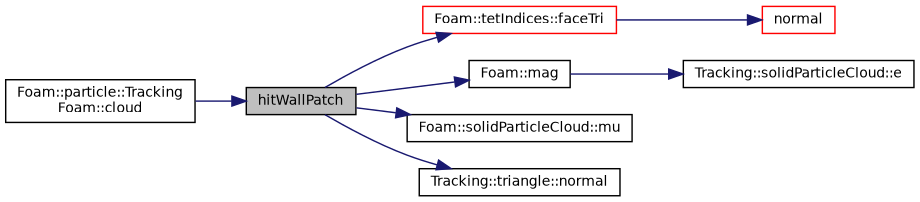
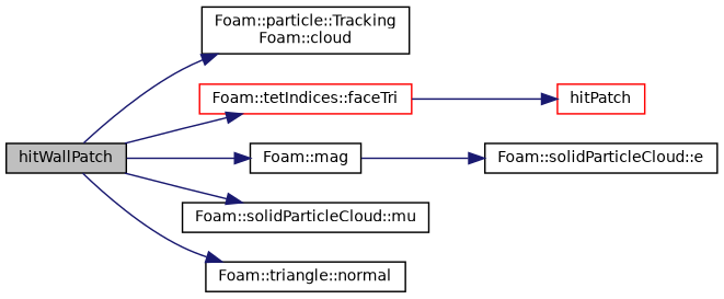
  digraph {
    rankdir=LR
    node [color=black fontname=Helvetica fontsize=10 shape=record]
    edge [color=midnightblue fontname=Helvetica fontsize=10 labelfontname=Helvetica labelfontsize=10 style=solid]
    n1 [fillcolor=grey75 fontcolor=black height=0.2 label=hitWallPatch style=filled width=0.4]
    n2 [height=0.2 label="Foam::particle::Tracking\lFoam::cloud" width=0.4]
    n3 [color=red height=0.2 label="Foam::tetIndices::faceTri" width=0.4]
    n4 [height=0.2 label="Foam::mag" width=0.4]
    n5 [height=0.2 label="Foam::solidParticleCloud::mu" width=0.4]
-   n6 [height=0.2 label="Tracking::triangle::normal" width=0.4]
-   n7 [height=0.2 label="Tracking::solidParticleCloud::e" width=0.4]
-   n8 [color=red height=0.2 label=normal width=0.4]
-   n2 -> n1
+   n6 [height=0.2 label="Foam::triangle::normal" width=0.4]
+   n7 [height=0.2 label="Foam::solidParticleCloud::e" width=0.4]
+   n8 [color=red height=0.2 label=hitPatch width=0.4]
+   n1 -> n2
    n1 -> n3
    n1 -> n4
    n1 -> n5
    n1 -> n6
    n3 -> n8
    n4 -> n7
  }
